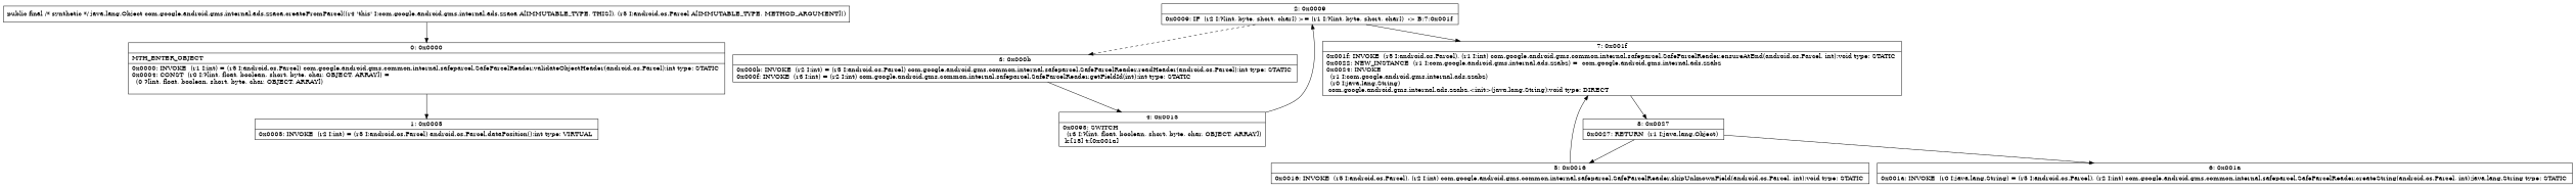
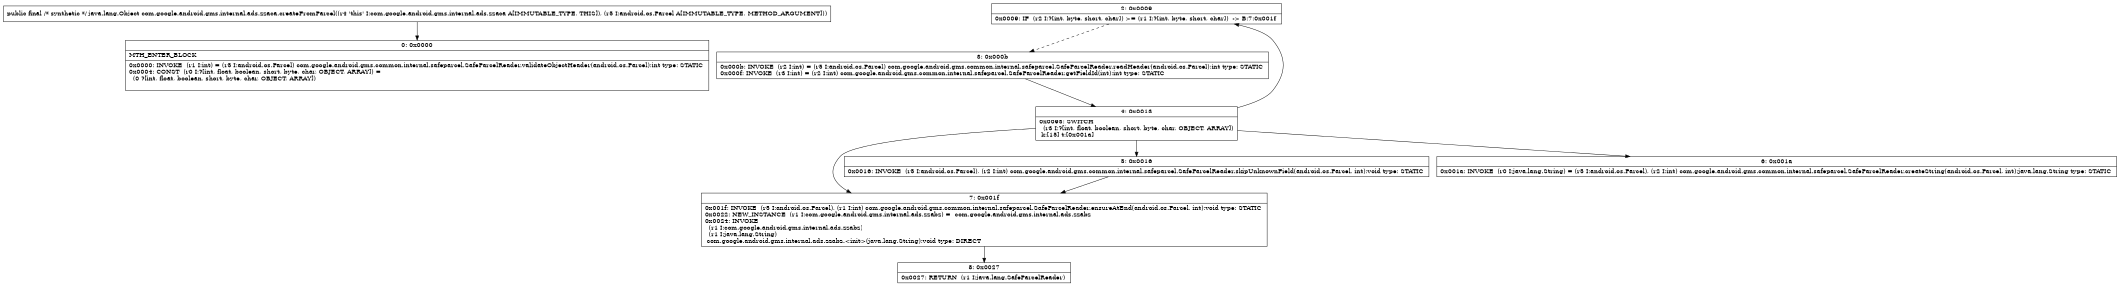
  digraph {
    node [shape=record]
-   n1 [label="{0\:\ 0x0000|MTH_ENTER_OBJECT\l|0x0000: INVOKE  (r1 I:int) = (r5 I:android.os.Parcel) com.google.android.gms.common.internal.safeparcel.SafeParcelReader.validateObjectHeader(android.os.Parcel):int type: STATIC \l0x0004: CONST  (r0 I:?[int, float, boolean, short, byte, char, OBJECT, ARRAY]) = \l  (0 ?[int, float, boolean, short, byte, char, OBJECT, ARRAY])\l \l}"]
-   n2 [label="{1\:\ 0x0005|0x0005: INVOKE  (r2 I:int) = (r5 I:android.os.Parcel) android.os.Parcel.dataPosition():int type: VIRTUAL \l}"]
+   n1 [label="{0\:\ 0x0000|MTH_ENTER_BLOCK\l|0x0000: INVOKE  (r1 I:int) = (r5 I:android.os.Parcel) com.google.android.gms.common.internal.safeparcel.SafeParcelReader.validateObjectHeader(android.os.Parcel):int type: STATIC \l0x0004: CONST  (r0 I:?[int, float, boolean, short, byte, char, OBJECT, ARRAY]) = \l  (0 ?[int, float, boolean, short, byte, char, OBJECT, ARRAY])\l \l}"]
    n3 [label="{2\:\ 0x0009|0x0009: IF  (r2 I:?[int, byte, short, char]) \>= (r1 I:?[int, byte, short, char])  \-\> B:7:0x001f \l}"]
    n4 [label="{3\:\ 0x000b|0x000b: INVOKE  (r2 I:int) = (r5 I:android.os.Parcel) com.google.android.gms.common.internal.safeparcel.SafeParcelReader.readHeader(android.os.Parcel):int type: STATIC \l0x000f: INVOKE  (r3 I:int) = (r2 I:int) com.google.android.gms.common.internal.safeparcel.SafeParcelReader.getFieldId(int):int type: STATIC \l}"]
-   n5 [label="{7\:\ 0x001f|0x001f: INVOKE  (r5 I:android.os.Parcel), (r1 I:int) com.google.android.gms.common.internal.safeparcel.SafeParcelReader.ensureAtEnd(android.os.Parcel, int):void type: STATIC \l0x0022: NEW_INSTANCE  (r1 I:com.google.android.gms.internal.ads.zzabz) =  com.google.android.gms.internal.ads.zzabz \l0x0024: INVOKE  \l  (r1 I:com.google.android.gms.internal.ads.zzabz)\l  (r0 I:java.lang.String)\l com.google.android.gms.internal.ads.zzabz.\<init\>(java.lang.String):void type: DIRECT \l}"]
+   n5 [label="{7\:\ 0x001f|0x001f: INVOKE  (r5 I:android.os.Parcel), (r1 I:int) com.google.android.gms.common.internal.safeparcel.SafeParcelReader.ensureAtEnd(android.os.Parcel, int):void type: STATIC \l0x0022: NEW_INSTANCE  (r1 I:com.google.android.gms.internal.ads.zzabz) =  com.google.android.gms.internal.ads.zzabz \l0x0024: INVOKE  \l  (r1 I:com.google.android.gms.internal.ads.zzabz)\l  (r1 I:java.lang.String)\l com.google.android.gms.internal.ads.zzabz.\<init\>(java.lang.String):void type: DIRECT \l}"]
    n6 [label="{4\:\ 0x0013|0x0093: SWITCH  \l  (r3 I:?[int, float, boolean, short, byte, char, OBJECT, ARRAY])\l k:[15] t:[0x001a] \l}"]
-   n7 [label="{8\:\ 0x0027|0x0027: RETURN  (r1 I:java.lang.Object) \l}"]
+   n7 [label="{8\:\ 0x0027|0x0027: RETURN  (r1 I:java.lang.SafeParcelReader) \l}"]
    n8 [label="{5\:\ 0x0016|0x0016: INVOKE  (r5 I:android.os.Parcel), (r2 I:int) com.google.android.gms.common.internal.safeparcel.SafeParcelReader.skipUnknownField(android.os.Parcel, int):void type: STATIC \l}"]
    n9 [label="{6\:\ 0x001a|0x001a: INVOKE  (r0 I:java.lang.String) = (r5 I:android.os.Parcel), (r2 I:int) com.google.android.gms.common.internal.safeparcel.SafeParcelReader.createString(android.os.Parcel, int):java.lang.String type: STATIC \l}"]
    n10 [label="{public final \/* synthetic *\/ java.lang.Object com.google.android.gms.internal.ads.zzaca.createFromParcel((r4 'this' I:com.google.android.gms.internal.ads.zzaca A[IMMUTABLE_TYPE, THIS]), (r5 I:android.os.Parcel A[IMMUTABLE_TYPE, METHOD_ARGUMENT])) }"]
-   n1 -> n2
    n3 -> n4 [style=dashed]
-   n3 -> n5
+   n6 -> n5
    n4 -> n6
    n5 -> n7
    n6 -> n3
-   n7 -> n8
-   n7 -> n9
+   n6 -> n8
+   n6 -> n9
    n8 -> n5
    n10 -> n1
  }
